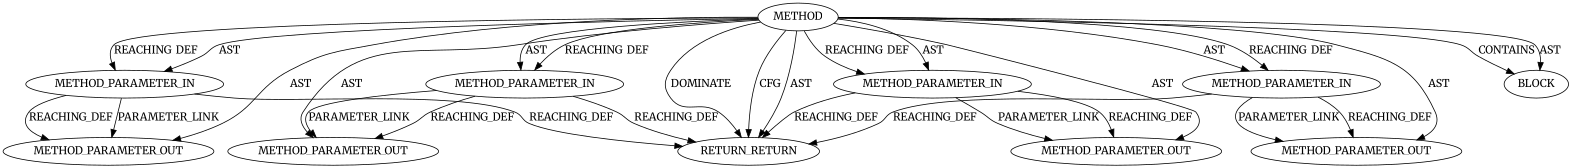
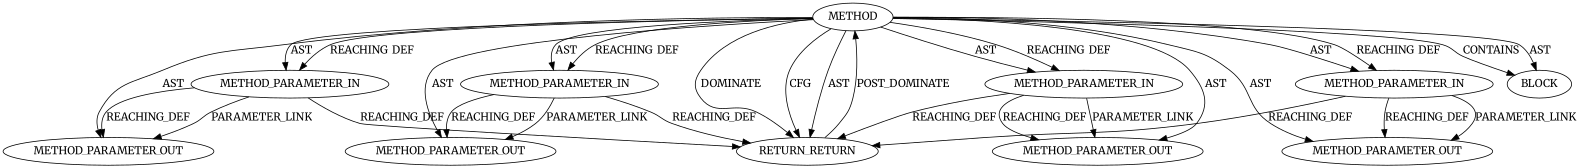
  digraph {
    fontname=Merriweather
    node [CODE=p1 EVALUATION_STRATEGY=BY_VALUE IS_VARIADIC=false ORDER=1 TYPE_FULL_NAME=ANY fontname=Merriweather]
    edge [fontname=Merriweather]
    n1 [INDEX=1 NAME=p1 label=METHOD_PARAMETER_OUT]
    n2 [CODE=p4 INDEX=4 NAME=p4 ORDER=4 label=METHOD_PARAMETER_OUT]
    n3 [CODE=p4 INDEX=4 NAME=p4 ORDER=4 label=METHOD_PARAMETER_IN]
    n4 [CODE=RET ORDER=2 label=RETURN_RETURN IS_VARIADIC=""]
    n5 [AST_PARENT_FULL_NAME="<global>" AST_PARENT_TYPE=NAMESPACE_BLOCK CODE="<empty>" FILENAME="<empty>" FULL_NAME=bvec_set_page IS_EXTERNAL=true NAME=bvec_set_page ORDER=0 label=METHOD EVALUATION_STRATEGY="" IS_VARIADIC="" TYPE_FULL_NAME=""]
    n6 [CODE=p3 INDEX=3 NAME=p3 ORDER=3 label=METHOD_PARAMETER_IN]
    n7 [CODE=p3 INDEX=3 NAME=p3 ORDER=3 label=METHOD_PARAMETER_OUT]
    n8 [ARGUMENT_INDEX=1 CODE="<empty>" label=BLOCK EVALUATION_STRATEGY="" IS_VARIADIC=""]
    n9 [INDEX=1 NAME=p1 label=METHOD_PARAMETER_IN]
    n10 [CODE=p2 INDEX=2 NAME=p2 ORDER=2 label=METHOD_PARAMETER_OUT]
    n11 [CODE=p2 INDEX=2 NAME=p2 ORDER=2 label=METHOD_PARAMETER_IN]
    n3 -> n2 [VARIABLE=p4 label=REACHING_DEF]
    n3 -> n2 [label=PARAMETER_LINK]
    n3 -> n4 [VARIABLE=p4 label=REACHING_DEF]
+   n4 -> n5 [label=POST_DOMINATE]
    n5 -> n1 [label=AST]
    n5 -> n2 [label=AST]
    n5 -> n3 [label=AST]
    n5 -> n3 [label=REACHING_DEF]
    n5 -> n4 [label=DOMINATE]
    n5 -> n4 [label=CFG]
    n5 -> n4 [label=AST]
    n5 -> n6 [label=AST]
    n5 -> n6 [label=REACHING_DEF]
    n5 -> n7 [label=AST]
    n5 -> n8 [label=CONTAINS]
    n5 -> n8 [label=AST]
    n5 -> n9 [label=AST]
    n5 -> n9 [label=REACHING_DEF]
    n5 -> n10 [label=AST]
    n5 -> n11 [label=AST]
    n5 -> n11 [label=REACHING_DEF]
    n6 -> n4 [VARIABLE=p3 label=REACHING_DEF]
    n6 -> n7 [label=PARAMETER_LINK]
    n6 -> n7 [VARIABLE=p3 label=REACHING_DEF]
    n9 -> n1 [label=PARAMETER_LINK]
    n9 -> n1 [VARIABLE=p1 label=REACHING_DEF]
    n9 -> n4 [VARIABLE=p1 label=REACHING_DEF]
    n11 -> n4 [VARIABLE=p2 label=REACHING_DEF]
    n11 -> n10 [label=PARAMETER_LINK]
    n11 -> n10 [VARIABLE=p2 label=REACHING_DEF]
  }
